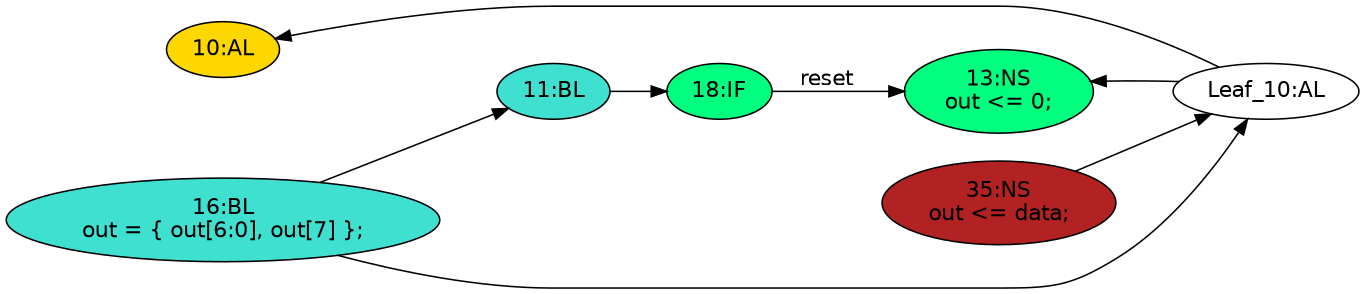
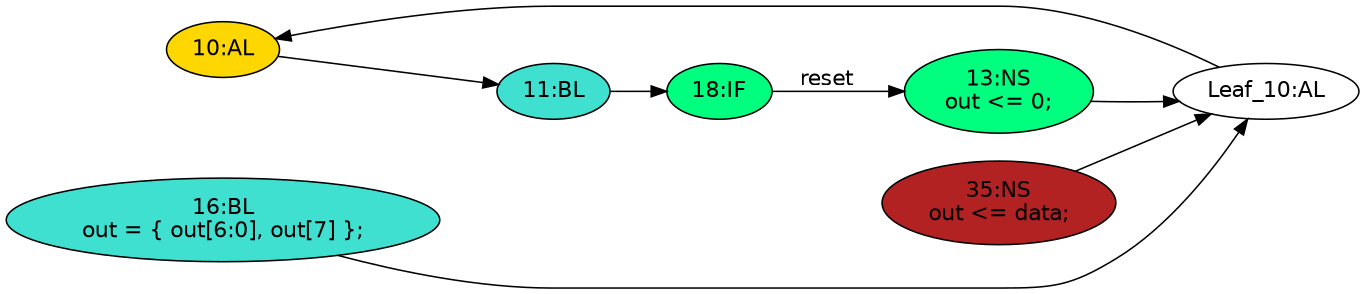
  strict digraph {
    fontname="DejaVu Sans"
    rankdir=LR
    node [fillcolor=turquoise fontname="DejaVu Sans" statements="[]" style=filled typ=Block]
    edge [cond="[]" fontname="DejaVu Sans" lineno=None]
    n1 [ast="<pyverilog.vparser.ast.Always object at 0x7fe9ed6e3210>" clk_sens=True fillcolor=gold label="10:AL" sens="['clk', 'reset']" typ=Always use_var="['load', 'reset', 'data', 'out']"]
    n2 [ast="<pyverilog.vparser.ast.Block object at 0x7fe9ed6e3890>" label="11:BL"]
    n3 [ast="<pyverilog.vparser.ast.IfStatement object at 0x7fe9ed68e550>" fillcolor=springgreen label="18:IF" typ=IfStatement]
    n4 [ast="<pyverilog.vparser.ast.NonblockingSubstitution object at 0x7fe9ed68ecd0>" fillcolor=springgreen label="13:NS\nout <= 0;" statements="[<pyverilog.vparser.ast.NonblockingSubstitution object at 0x7fe9ed68ecd0>]" typ=NonblockingSubstitution]
    n5 [def_var="['out']" label="Leaf_10:AL" fillcolor="" statements="" style="" typ=""]
    n6 [ast="<pyverilog.vparser.ast.NonblockingSubstitution object at 0x7fe9ed6fd6d0>" fillcolor=firebrick label="35:NS\nout <= data;" statements="[<pyverilog.vparser.ast.NonblockingSubstitution object at 0x7fe9ed6fd6d0>]" typ=NonblockingSubstitution]
    n7 [ast="<pyverilog.vparser.ast.Block object at 0x7fe9ed6fdc50>" label="16:BL\nout = { out[6:0], out[7] };" statements="[<pyverilog.vparser.ast.BlockingSubstitution object at 0x7fe9ed6e6d10>]"]
-   n7 -> n2
+   n1 -> n2
    n2 -> n3
    n3 -> n4 [cond="['reset']" label=reset lineno=12]
-   n5 -> n4
+   n4 -> n5
    n5 -> n1 [cond="" lineno=""]
    n6 -> n5
    n7 -> n5
  }
